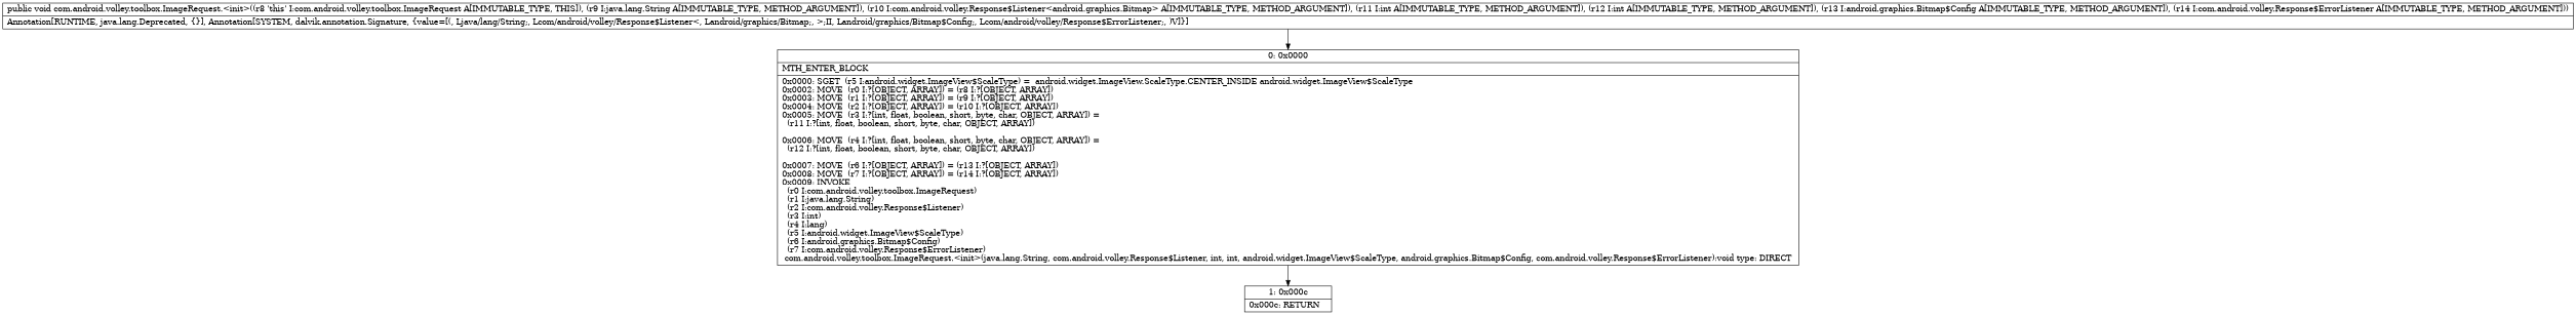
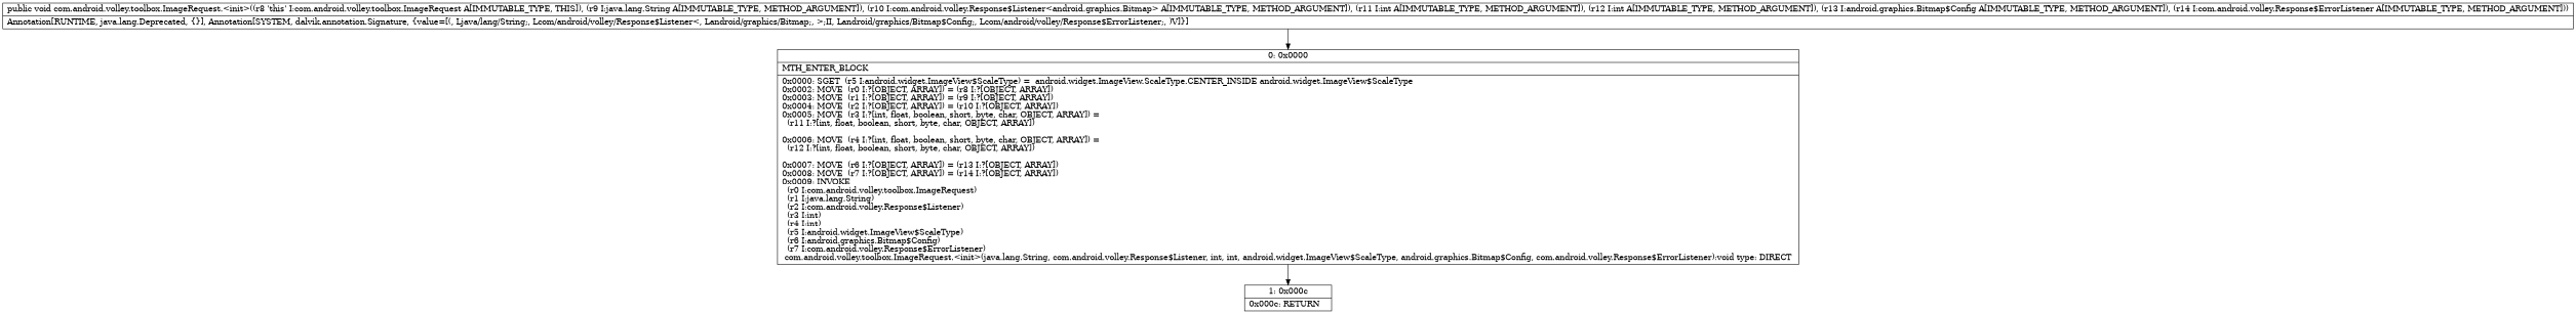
  digraph {
    node [shape=record]
-   n1 [label="{0\:\ 0x0000|MTH_ENTER_BLOCK\l|0x0000: SGET  (r5 I:android.widget.ImageView$ScaleType) =  android.widget.ImageView.ScaleType.CENTER_INSIDE android.widget.ImageView$ScaleType \l0x0002: MOVE  (r0 I:?[OBJECT, ARRAY]) = (r8 I:?[OBJECT, ARRAY]) \l0x0003: MOVE  (r1 I:?[OBJECT, ARRAY]) = (r9 I:?[OBJECT, ARRAY]) \l0x0004: MOVE  (r2 I:?[OBJECT, ARRAY]) = (r10 I:?[OBJECT, ARRAY]) \l0x0005: MOVE  (r3 I:?[int, float, boolean, short, byte, char, OBJECT, ARRAY]) = \l  (r11 I:?[int, float, boolean, short, byte, char, OBJECT, ARRAY])\l \l0x0006: MOVE  (r4 I:?[int, float, boolean, short, byte, char, OBJECT, ARRAY]) = \l  (r12 I:?[int, float, boolean, short, byte, char, OBJECT, ARRAY])\l \l0x0007: MOVE  (r6 I:?[OBJECT, ARRAY]) = (r13 I:?[OBJECT, ARRAY]) \l0x0008: MOVE  (r7 I:?[OBJECT, ARRAY]) = (r14 I:?[OBJECT, ARRAY]) \l0x0009: INVOKE  \l  (r0 I:com.android.volley.toolbox.ImageRequest)\l  (r1 I:java.lang.String)\l  (r2 I:com.android.volley.Response$Listener)\l  (r3 I:int)\l  (r4 I:lang)\l  (r5 I:android.widget.ImageView$ScaleType)\l  (r6 I:android.graphics.Bitmap$Config)\l  (r7 I:com.android.volley.Response$ErrorListener)\l com.android.volley.toolbox.ImageRequest.\<init\>(java.lang.String, com.android.volley.Response$Listener, int, int, android.widget.ImageView$ScaleType, android.graphics.Bitmap$Config, com.android.volley.Response$ErrorListener):void type: DIRECT \l}"]
+   n1 [label="{0\:\ 0x0000|MTH_ENTER_BLOCK\l|0x0000: SGET  (r5 I:android.widget.ImageView$ScaleType) =  android.widget.ImageView.ScaleType.CENTER_INSIDE android.widget.ImageView$ScaleType \l0x0002: MOVE  (r0 I:?[OBJECT, ARRAY]) = (r8 I:?[OBJECT, ARRAY]) \l0x0003: MOVE  (r1 I:?[OBJECT, ARRAY]) = (r9 I:?[OBJECT, ARRAY]) \l0x0004: MOVE  (r2 I:?[OBJECT, ARRAY]) = (r10 I:?[OBJECT, ARRAY]) \l0x0005: MOVE  (r3 I:?[int, float, boolean, short, byte, char, OBJECT, ARRAY]) = \l  (r11 I:?[int, float, boolean, short, byte, char, OBJECT, ARRAY])\l \l0x0006: MOVE  (r4 I:?[int, float, boolean, short, byte, char, OBJECT, ARRAY]) = \l  (r12 I:?[int, float, boolean, short, byte, char, OBJECT, ARRAY])\l \l0x0007: MOVE  (r6 I:?[OBJECT, ARRAY]) = (r13 I:?[OBJECT, ARRAY]) \l0x0008: MOVE  (r7 I:?[OBJECT, ARRAY]) = (r14 I:?[OBJECT, ARRAY]) \l0x0009: INVOKE  \l  (r0 I:com.android.volley.toolbox.ImageRequest)\l  (r1 I:java.lang.String)\l  (r2 I:com.android.volley.Response$Listener)\l  (r3 I:int)\l  (r4 I:int)\l  (r5 I:android.widget.ImageView$ScaleType)\l  (r6 I:android.graphics.Bitmap$Config)\l  (r7 I:com.android.volley.Response$ErrorListener)\l com.android.volley.toolbox.ImageRequest.\<init\>(java.lang.String, com.android.volley.Response$Listener, int, int, android.widget.ImageView$ScaleType, android.graphics.Bitmap$Config, com.android.volley.Response$ErrorListener):void type: DIRECT \l}"]
    n2 [label="{1\:\ 0x000c|0x000c: RETURN   \l}"]
    n3 [label="{public void com.android.volley.toolbox.ImageRequest.\<init\>((r8 'this' I:com.android.volley.toolbox.ImageRequest A[IMMUTABLE_TYPE, THIS]), (r9 I:java.lang.String A[IMMUTABLE_TYPE, METHOD_ARGUMENT]), (r10 I:com.android.volley.Response$Listener\<android.graphics.Bitmap\> A[IMMUTABLE_TYPE, METHOD_ARGUMENT]), (r11 I:int A[IMMUTABLE_TYPE, METHOD_ARGUMENT]), (r12 I:int A[IMMUTABLE_TYPE, METHOD_ARGUMENT]), (r13 I:android.graphics.Bitmap$Config A[IMMUTABLE_TYPE, METHOD_ARGUMENT]), (r14 I:com.android.volley.Response$ErrorListener A[IMMUTABLE_TYPE, METHOD_ARGUMENT]))  | Annotation[RUNTIME, java.lang.Deprecated, \{\}], Annotation[SYSTEM, dalvik.annotation.Signature, \{value=[(, Ljava\/lang\/String;, Lcom\/android\/volley\/Response$Listener\<, Landroid\/graphics\/Bitmap;, \>;II, Landroid\/graphics\/Bitmap$Config;, Lcom\/android\/volley\/Response$ErrorListener;, )V]\}]\l}"]
    n1 -> n2
    n3 -> n1
  }
